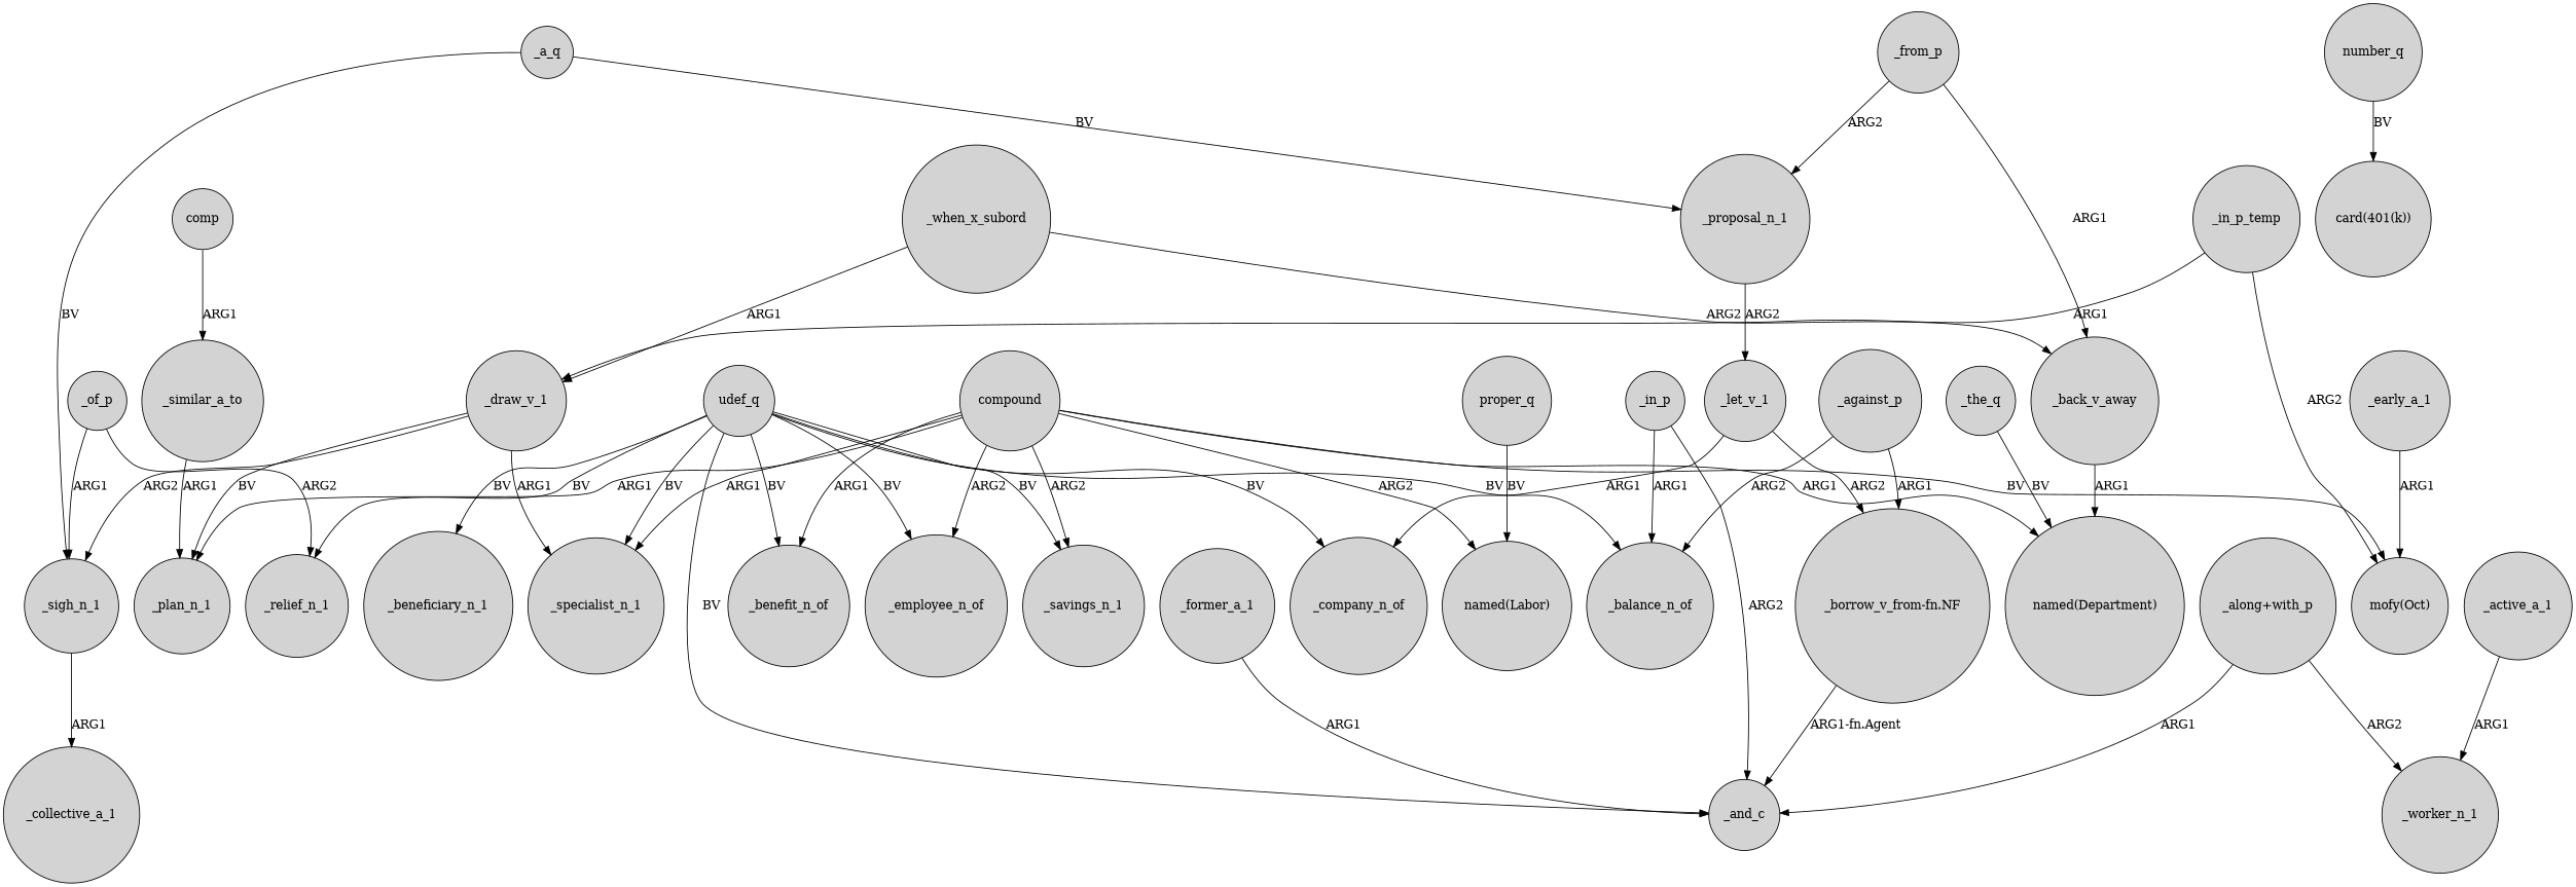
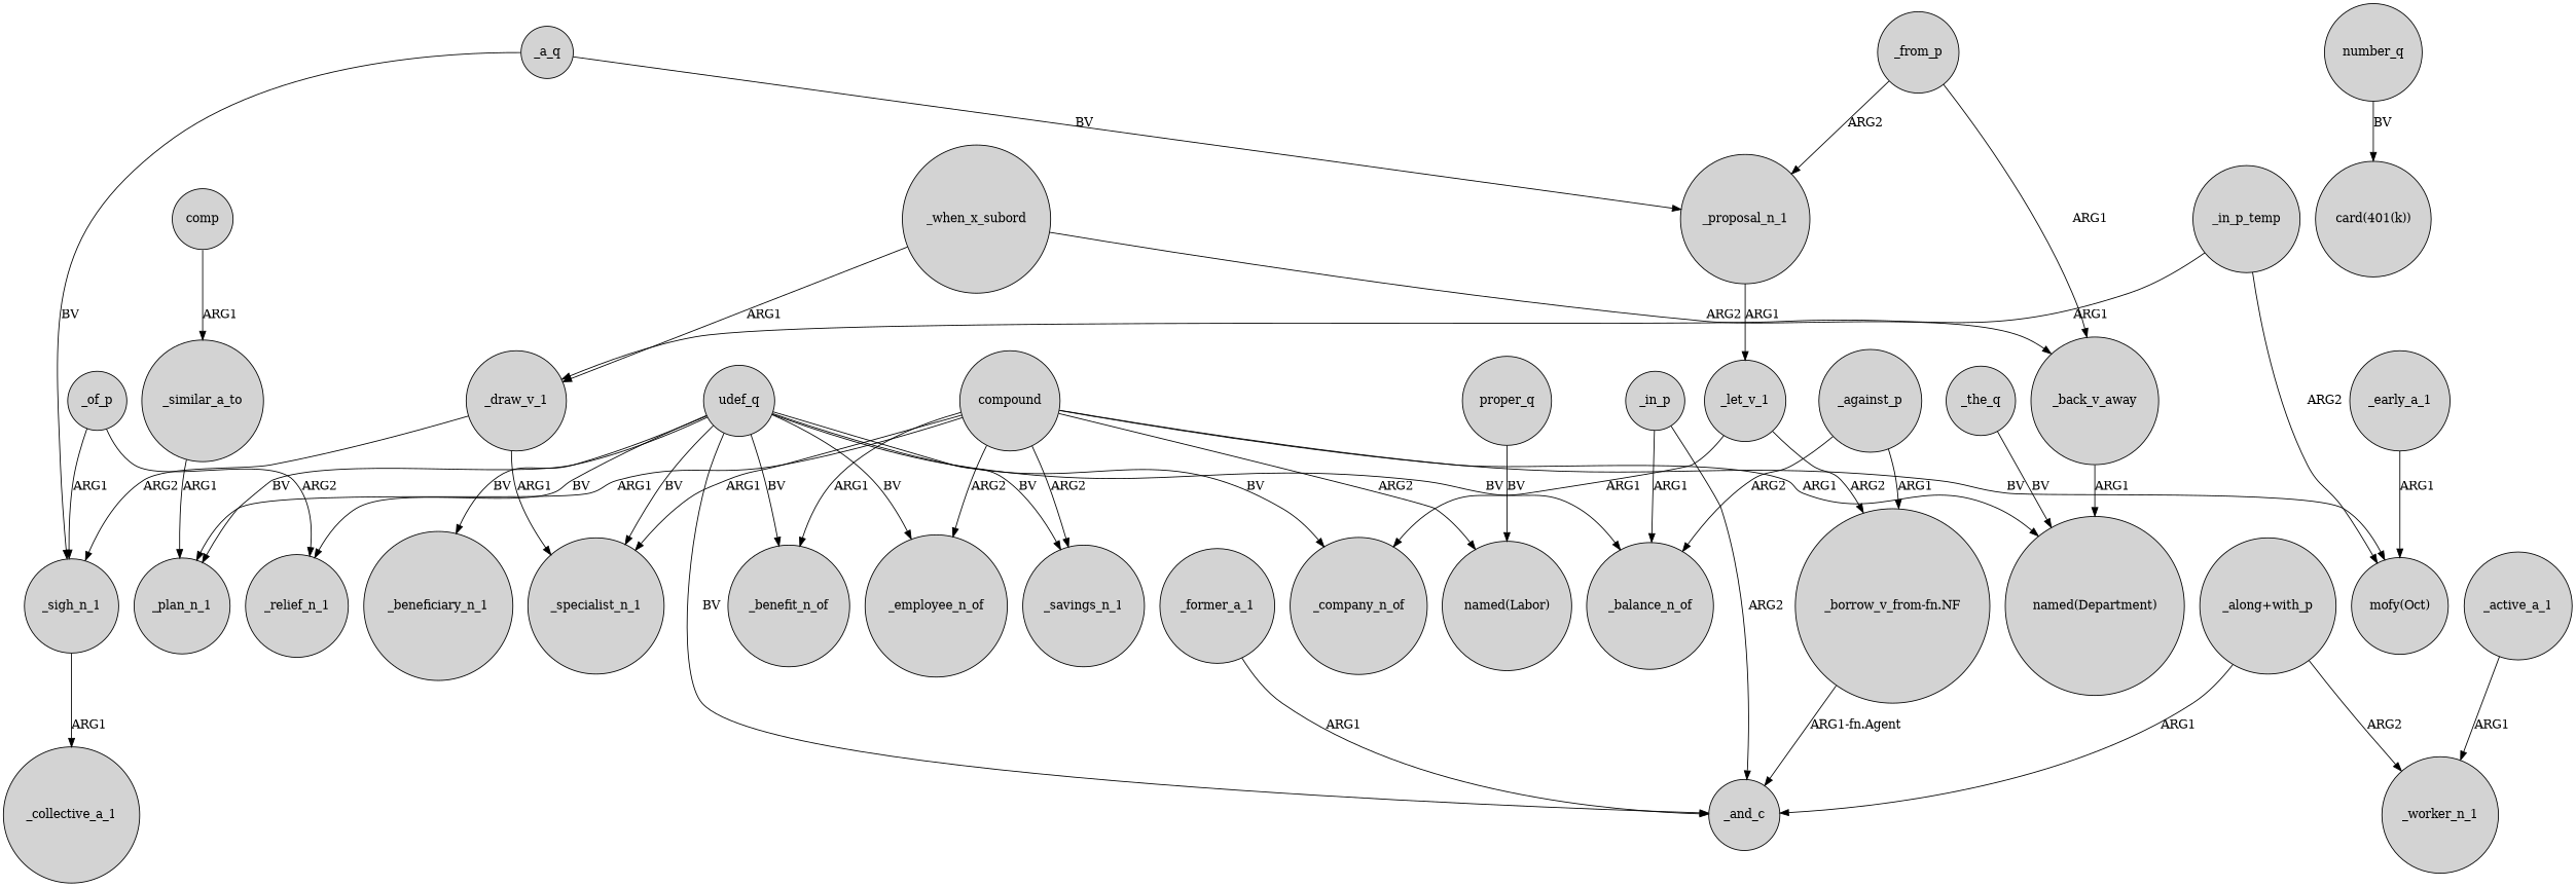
  digraph {
    node [shape=circle style=filled]
    comp
    _similar_a_to
    _plan_n_1
    udef_q
    _specialist_n_1
    _balance_n_of
    _and_c
    _employee_n_of
    _savings_n_1
    _relief_n_1
    _company_n_of
    _benefit_n_of
    _beneficiary_n_1
    _of_p
    _sigh_n_1
    _collective_a_1
    _let_v_1
    "_borrow_v_from-fn.NF"
    _in_p
    _former_a_1
    compound
    "named(Department)"
    "named(Labor)"
    "mofy(Oct)"
    "_along+with_p"
    _worker_n_1
    _draw_v_1
    _when_x_subord
    _back_v_away
    _in_p_temp
    proper_q
    _a_q
    _proposal_n_1
    number_q
    "card(401(k))"
    _against_p
    _active_a_1
    _from_p
    _the_q
    _early_a_1
    comp -> _similar_a_to [label=ARG1]
    _similar_a_to -> _plan_n_1 [label=ARG1]
-   _draw_v_1 -> _plan_n_1 [label=BV]
+   udef_q -> _plan_n_1 [label=BV]
    udef_q -> _specialist_n_1 [label=BV]
    udef_q -> _balance_n_of [label=BV]
    udef_q -> _and_c [label=BV]
    udef_q -> _employee_n_of [label=BV]
    udef_q -> _savings_n_1 [label=BV]
    udef_q -> _relief_n_1 [label=BV]
    udef_q -> _company_n_of [label=BV]
    udef_q -> _benefit_n_of [label=BV]
    udef_q -> _beneficiary_n_1 [label=BV]
    _of_p -> _relief_n_1 [label=ARG2]
    _of_p -> _sigh_n_1 [label=ARG1]
    _sigh_n_1 -> _collective_a_1 [label=ARG1]
    _let_v_1 -> _company_n_of [label=ARG1]
    _let_v_1 -> "_borrow_v_from-fn.NF" [label=ARG2]
    "_borrow_v_from-fn.NF" -> _and_c [label="ARG1-fn.Agent"]
    _in_p -> _balance_n_of [label=ARG1]
    _in_p -> _and_c [label=ARG2]
    _former_a_1 -> _and_c [label=ARG1]
    compound -> _plan_n_1 [label=ARG1]
    compound -> _specialist_n_1 [label=ARG1]
    compound -> _employee_n_of [label=ARG2]
    compound -> _savings_n_1 [label=ARG2]
    compound -> _benefit_n_of [label=ARG1]
    compound -> "named(Department)" [label=ARG1]
    compound -> "named(Labor)" [label=ARG2]
    compound -> "mofy(Oct)" [label=BV]
    "_along+with_p" -> _and_c [label=ARG1]
    "_along+with_p" -> _worker_n_1 [label=ARG2]
    _draw_v_1 -> _specialist_n_1 [label=ARG1]
    _draw_v_1 -> _sigh_n_1 [label=ARG2]
    _when_x_subord -> _draw_v_1 [label=ARG1]
    _when_x_subord -> _back_v_away [label=ARG2]
    _back_v_away -> "named(Department)" [label=ARG1]
    _in_p_temp -> "mofy(Oct)" [label=ARG2]
    _in_p_temp -> _draw_v_1 [label=ARG1]
    proper_q -> "named(Labor)" [label=BV]
    _a_q -> _sigh_n_1 [label=BV]
    _a_q -> _proposal_n_1 [label=BV]
-   _proposal_n_1 -> _let_v_1 [label=ARG2]
+   _proposal_n_1 -> _let_v_1 [label=ARG1]
    number_q -> "card(401(k))" [label=BV]
    _against_p -> _balance_n_of [label=ARG2]
    _against_p -> "_borrow_v_from-fn.NF" [label=ARG1]
    _active_a_1 -> _worker_n_1 [label=ARG1]
    _from_p -> _back_v_away [label=ARG1]
    _from_p -> _proposal_n_1 [label=ARG2]
    _the_q -> "named(Department)" [label=BV]
    _early_a_1 -> "mofy(Oct)" [label=ARG1]
  }
